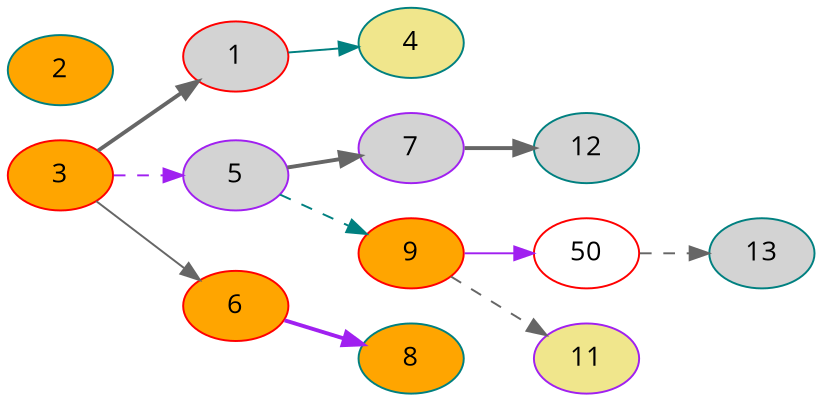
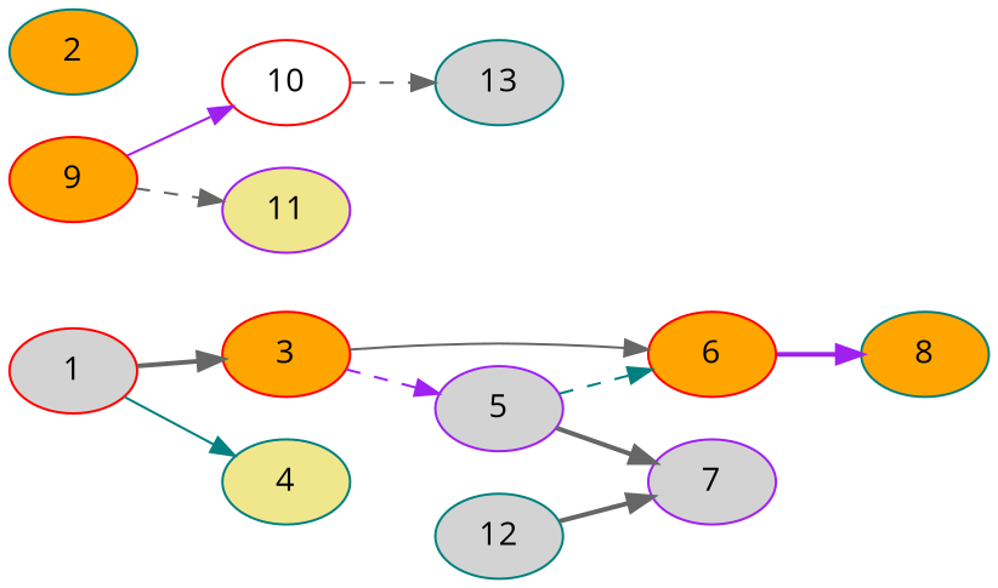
  digraph {
    fontname="Open Sans"
    rankdir=LR
    node [alpha=0.11 color=red fillcolor=lightgrey fontname="Open Sans" style=filled]
    edge [color=gray40 fontname="Open Sans" style=bold]
    1 [expect_size=311435435911938048]
    3 [alpha=0.05 expect_size=2278297431344939008 fillcolor=orange]
    4 [alpha=0.19 color=teal expect_size=1026089441560625152 fillcolor=khaki]
    5 [alpha=0.04 color=purple expect_size=5388304280363184]
    6 [alpha=0.12 expect_size=530255630672390 fillcolor=orange]
    7 [alpha=0.16 color=purple expect_size=728304069919113216]
    9 [alpha=0.07 expect_size=643048048359899136 fillcolor=orange]
    8 [alpha=0.14 color=teal expect_size=472026522262175744 fillcolor=orange]
    2 [color=teal expect_size=14396816365096900 fillcolor=orange]
    12 [alpha=0.03 color=teal expect_size=325914988606821]
-   10 [alpha=0.14 expect_size=3817752119847419904 fillcolor=white label=50]
+   10 [alpha=0.14 expect_size=3817752119847419904 fillcolor=white]
    11 [color=purple expect_size=561258248987996 fillcolor=khaki]
    13 [alpha=0.12 color=teal expect_size=30078052455830988]
-   3 -> 1
+   1 -> 3
    1 -> 4 [color=teal style=solid]
    3 -> 5 [color=purple style=dashed]
    3 -> 6 [style=solid]
    5 -> 7
-   5 -> 9 [color=teal style=dashed]
+   5 -> 6 [color=teal style=dashed]
    6 -> 8 [color=purple]
-   7 -> 12
+   12 -> 7
    9 -> 10 [color=purple style=solid]
    9 -> 11 [style=dashed]
    10 -> 13 [style=dashed]
  }
